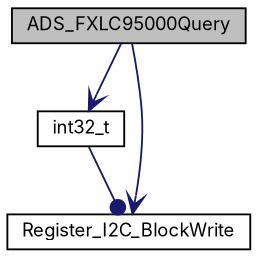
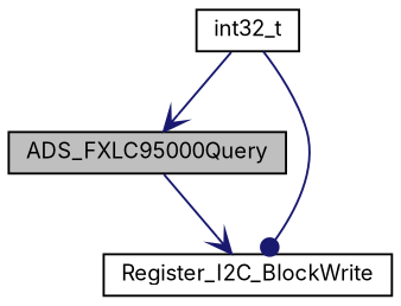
  digraph {
    fontname=Inter
    rankdir=TB
    node [color=black fillcolor=white fontname=Inter fontsize=10 shape=record style=filled]
    edge [arrowhead=vee color=midnightblue fontname=Inter fontsize=10 labelfontname=Helvetica labelfontsize=10 style=solid]
    n1 [fillcolor=grey75 fontcolor=black height=0.2 label=ADS_FXLC95000Query width=0.4]
    n2 [height=0.2 label=int32_t width=0.4]
    n3 [height=0.2 label=Register_I2C_BlockWrite width=0.4]
-   n1 -> n2
+   n2 -> n1
    n1 -> n3
    n2 -> n3 [arrowhead=dot]
  }
